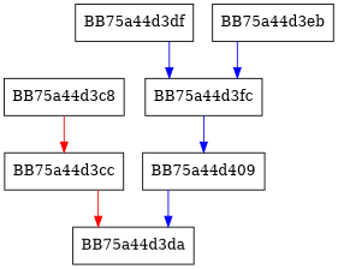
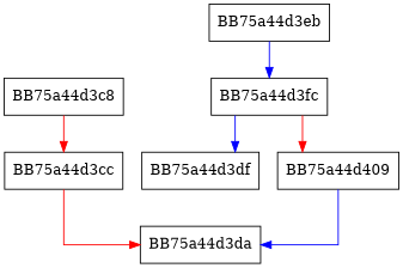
  digraph {
    splines=ortho
    node [shape=box]
    edge [color=red]
    BB75a44d3c8
    BB75a44d3cc
    BB75a44d3df
    BB75a44d3fc
    BB75a44d3da
    BB75a44d409
    BB75a44d3eb
    BB75a44d3c8 -> BB75a44d3cc
    BB75a44d3cc -> BB75a44d3da
-   BB75a44d3df -> BB75a44d3fc [color=blue]
-   BB75a44d3fc -> BB75a44d409 [color=blue]
+   BB75a44d3fc -> BB75a44d3df [color=blue]
+   BB75a44d3fc -> BB75a44d409
    BB75a44d409 -> BB75a44d3da [color=blue]
    BB75a44d3eb -> BB75a44d3fc [color=blue]
  }
